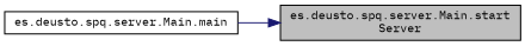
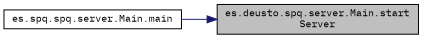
  digraph {
    rankdir=RL
    fontname="IBM Plex Mono"
    node [color=black fontname="IBM Plex Mono" fontsize=10 shape=record style=filled]
    n1 [fillcolor=grey75 fontcolor=black height=0.2 label="es.deusto.spq.server.Main.start\lServer" width=0.4]
-   n2 [fillcolor=white height=0.2 label="es.deusto.spq.server.Main.main" width=0.4]
+   n2 [fillcolor=white height=0.2 label="es.spq.spq.server.Main.main" width=0.4]
    n1 -> n2 [color=midnightblue dir=back fontname="IBM Plex Mono" fontsize=10 labelfontname=Helvetica labelfontsize=10 style=solid]
  }
